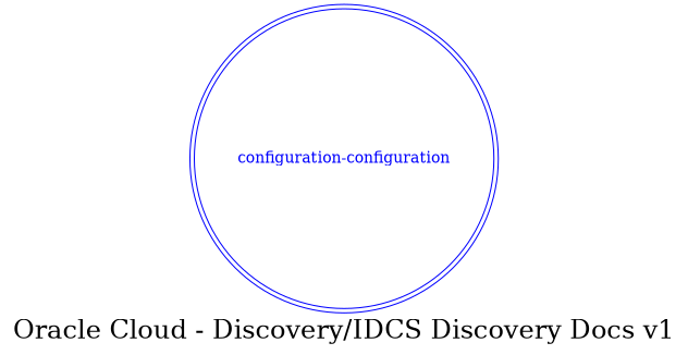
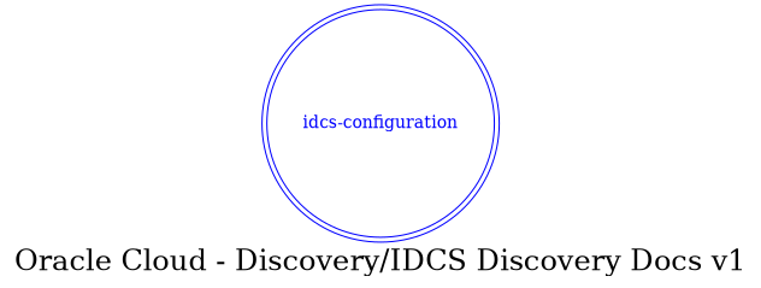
  digraph {
    fontsize=24
    label="Oracle Cloud - Discovery/IDCS Discovery Docs v1"
    splines=true
-   "idcs-configuration" [color=blue fontcolor=blue shape=doublecircle label="configuration-configuration"]
+   "idcs-configuration" [color=blue fontcolor=blue shape=doublecircle]
  }
